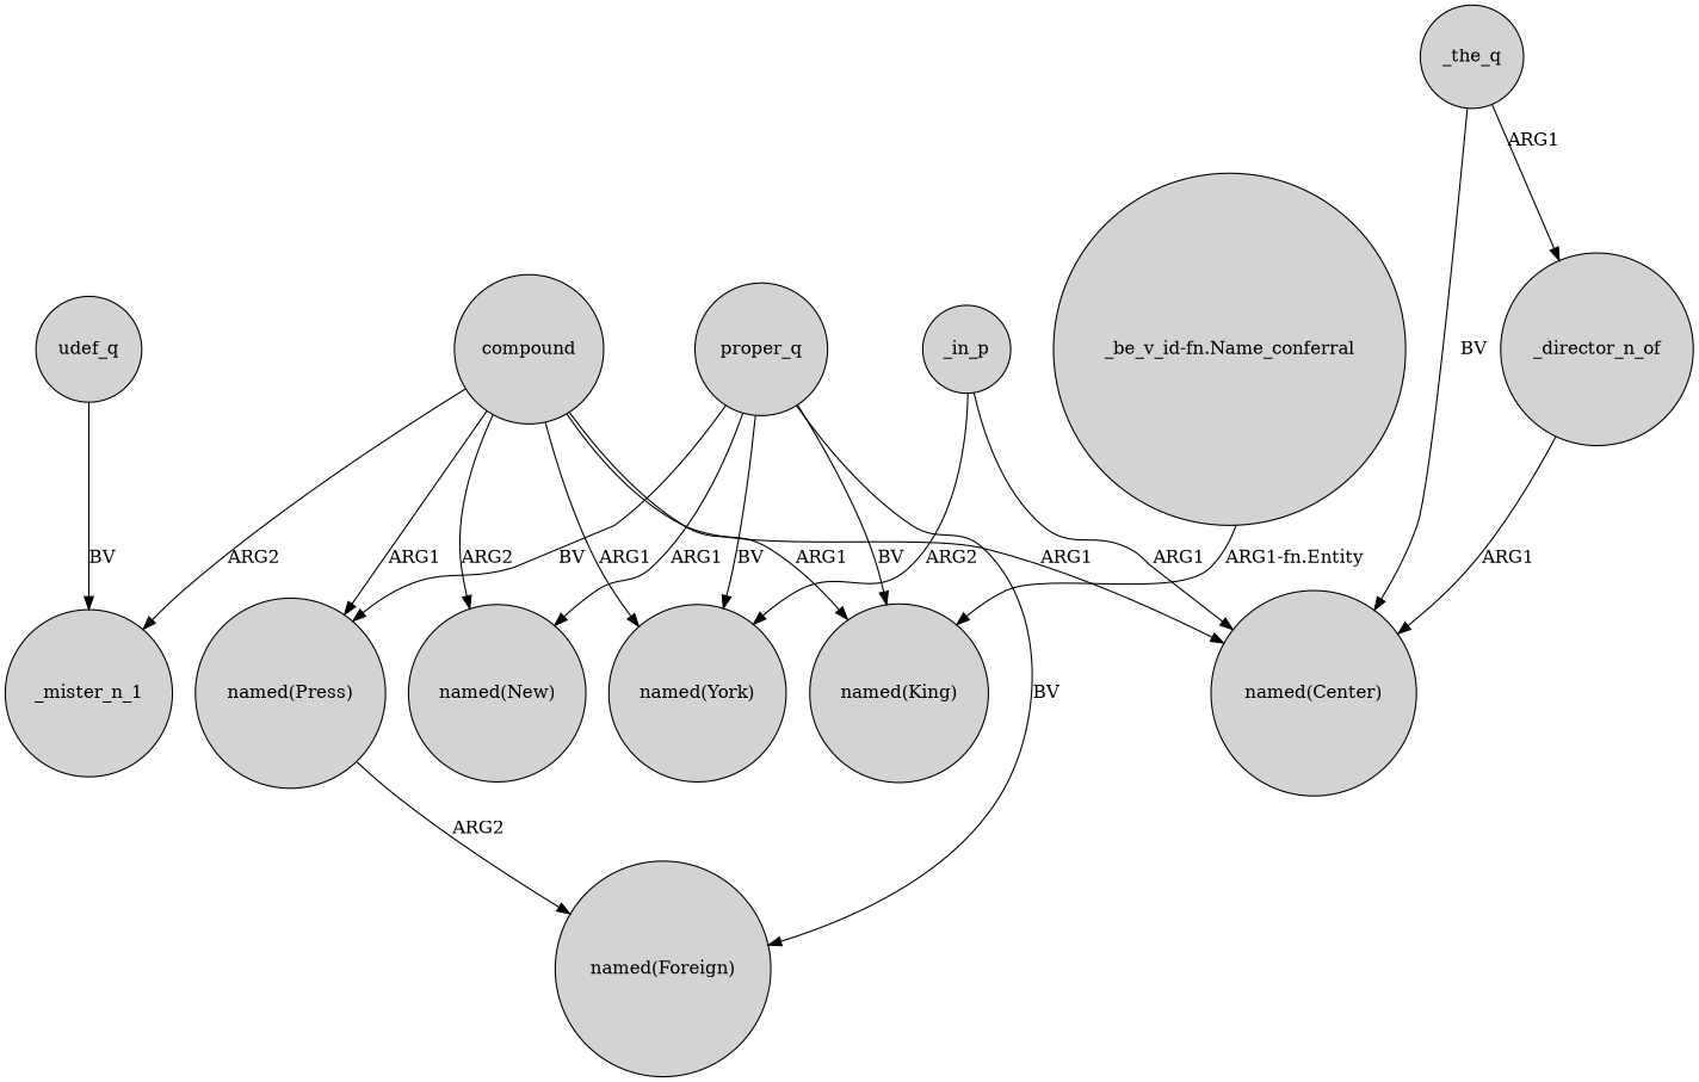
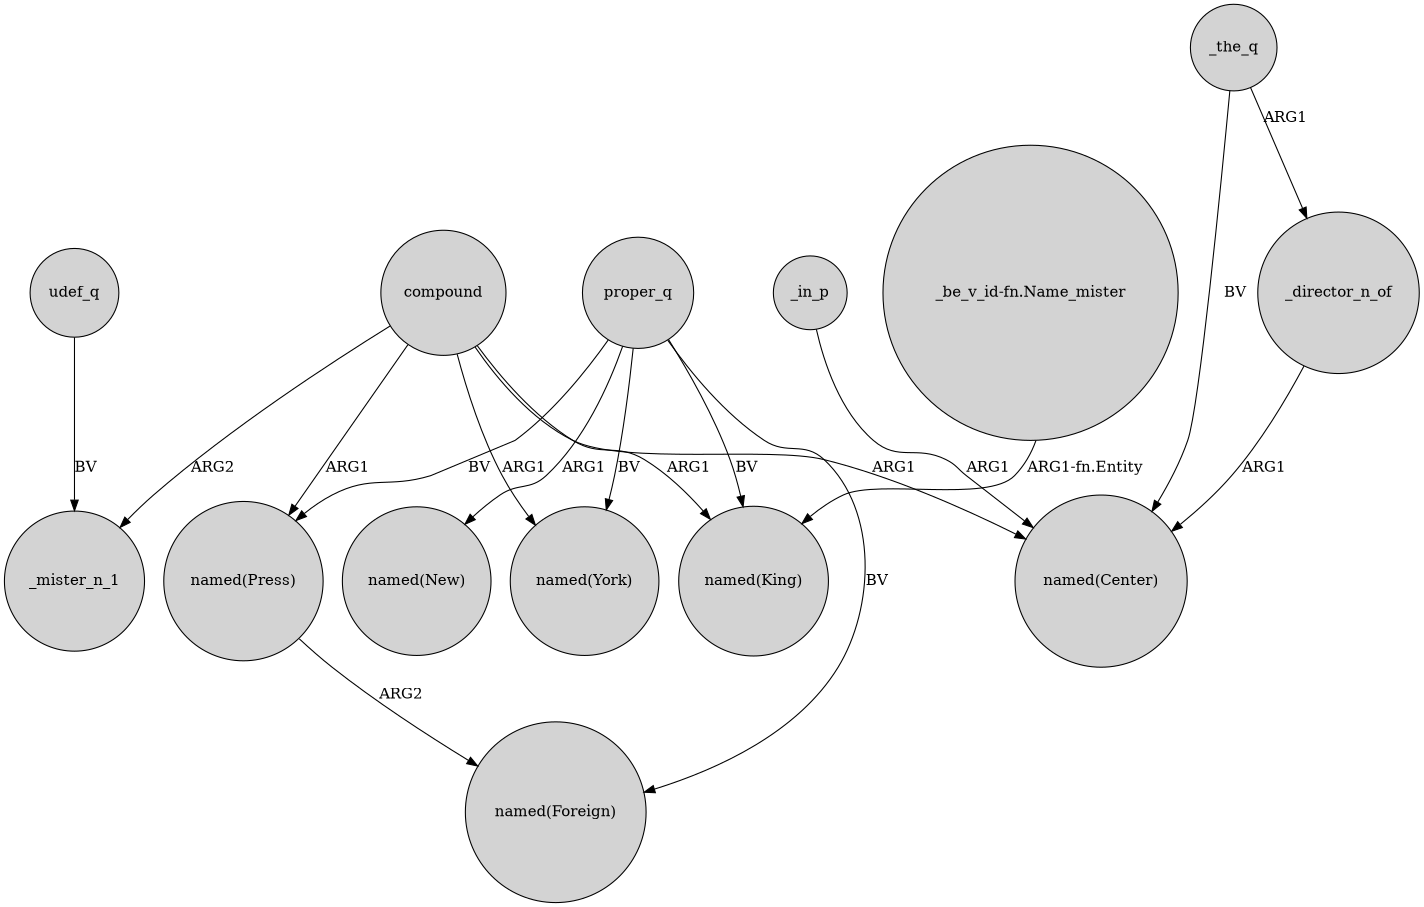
  digraph {
    node [shape=circle style=filled]
    compound
    _mister_n_1
    "named(Press)"
    "named(New)"
    "named(York)"
    "named(King)"
    "named(Center)"
    "named(Foreign)"
    proper_q
    _the_q
    _director_n_of
    udef_q
-   "_be_v_id-fn.Name_conferral"
+   "_be_v_id-fn.Name_conferral" [label="_be_v_id-fn.Name_mister"]
    _in_p
    compound -> _mister_n_1 [label=ARG2]
    compound -> "named(Press)" [label=ARG1]
-   compound -> "named(New)" [label=ARG2]
    compound -> "named(York)" [label=ARG1]
    compound -> "named(King)" [label=ARG1]
    compound -> "named(Center)" [label=ARG1]
    "named(Press)" -> "named(Foreign)" [label=ARG2]
    proper_q -> "named(Press)" [label=BV]
    proper_q -> "named(New)" [label=ARG1]
    proper_q -> "named(York)" [label=BV]
    proper_q -> "named(King)" [label=BV]
    proper_q -> "named(Foreign)" [label=BV]
    _the_q -> "named(Center)" [label=BV]
    _the_q -> _director_n_of [label=ARG1]
    _director_n_of -> "named(Center)" [label=ARG1]
    udef_q -> _mister_n_1 [label=BV]
    "_be_v_id-fn.Name_conferral" -> "named(King)" [label="ARG1-fn.Entity"]
-   _in_p -> "named(York)" [label=ARG2]
    _in_p -> "named(Center)" [label=ARG1]
  }
